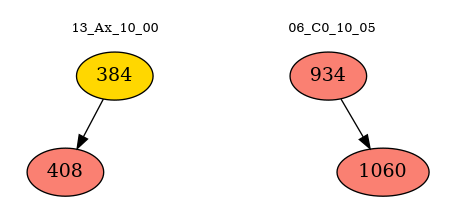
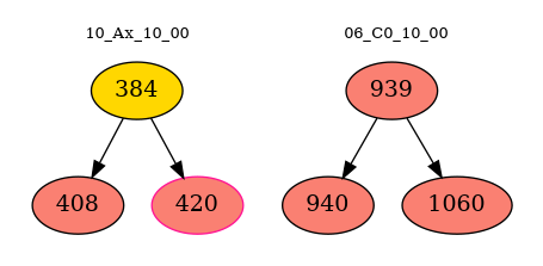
  digraph {
    node [color=black fillcolor=salmon style=filled]
    edge [color=black]
    n1 [fillcolor=gold label=384]
    n2 [label=408]
-   n4 [label=934]
+   n3 [color=deeppink label=420]
+   n4 [label=939]
+   n5 [label=940]
    n6 [label=1060]
    subgraph cluster_1 {
      color=white
      fontsize=10
-     label="13_Ax_10_00"
+     label="10_Ax_10_00"
      n1
      n2
+     n3
    }
    subgraph cluster_2 {
      color=white
      fontsize=10
-     label="06_C0_10_05"
+     label="06_C0_10_00"
      n4
+     n5
      n6
    }
    n1 -> n2
+   n1 -> n3
+   n4 -> n5
    n4 -> n6
  }
